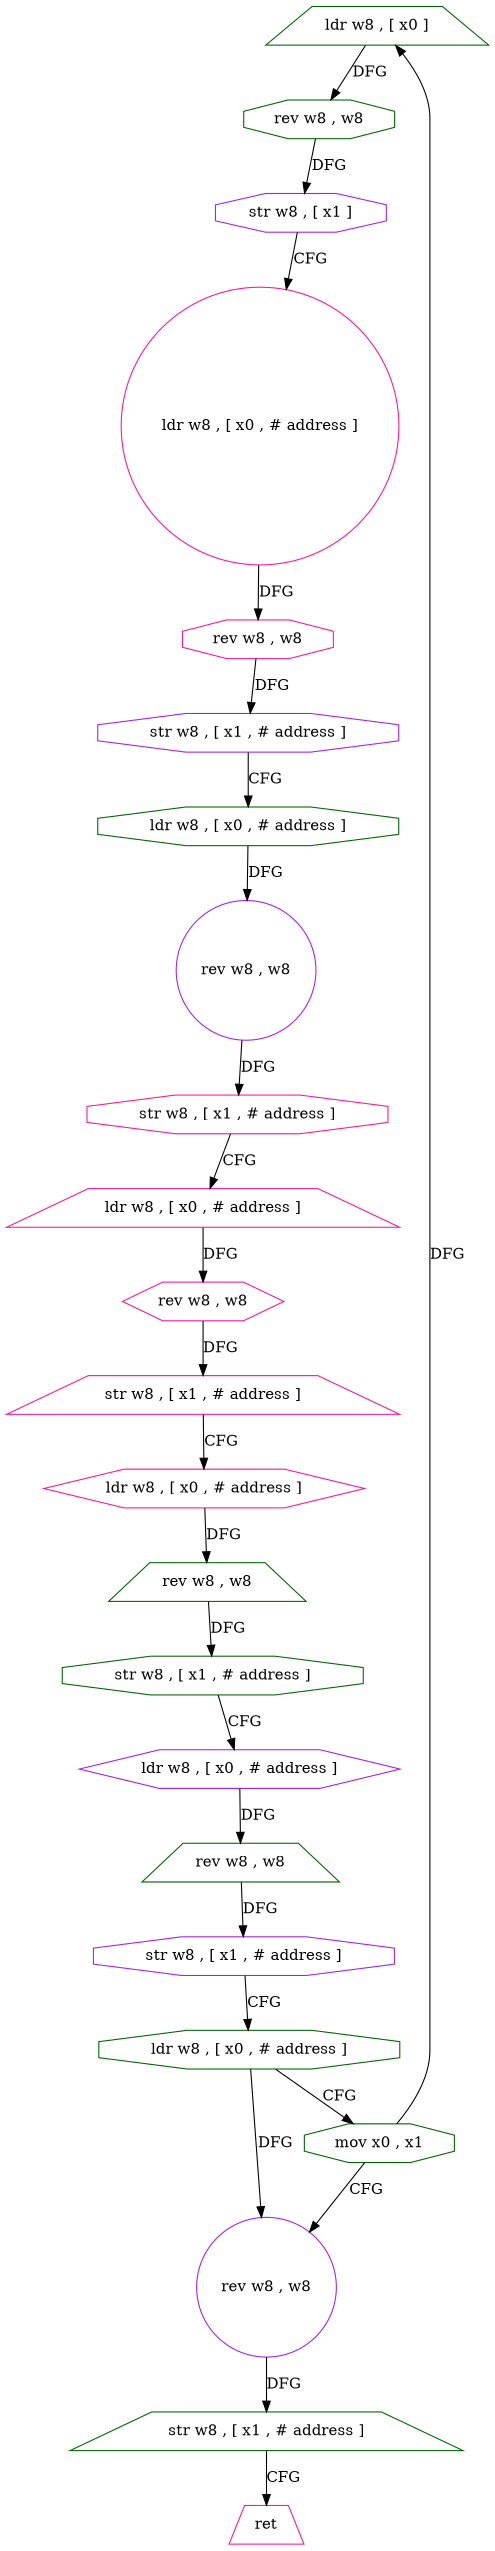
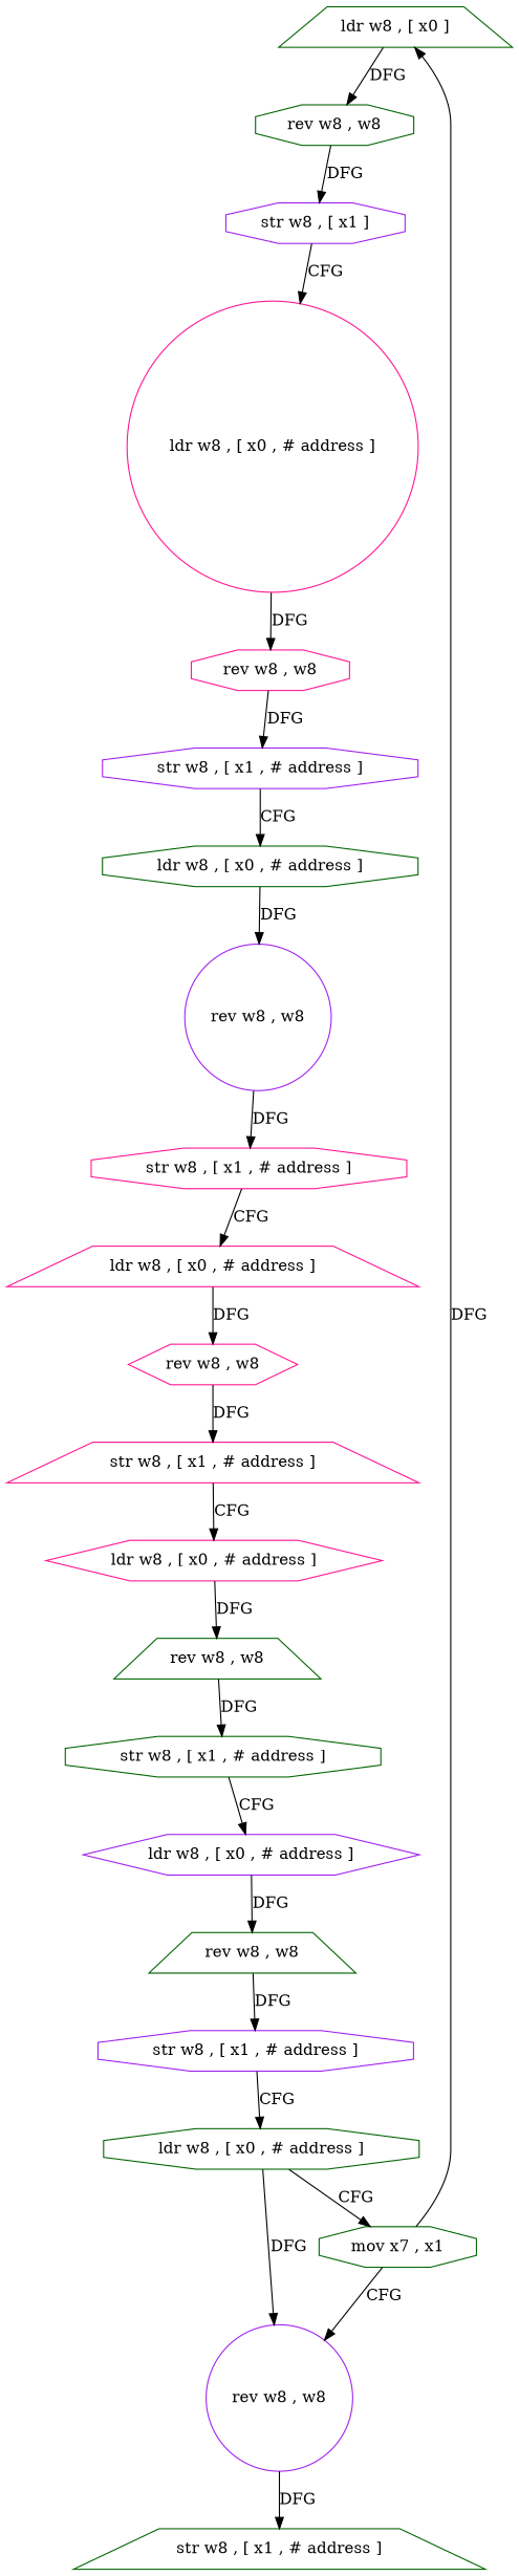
  digraph {
    node [color=darkgreen shape=octagon]
    n1 [label="ldr w8 , [ x0 ]" shape=trapezium]
    n2 [label="rev w8 , w8"]
    n3 [color=purple label="str w8 , [ x1 ]"]
    n4 [color=deeppink label="ldr w8 , [ x0 , # address ]" shape=circle]
    n5 [color=deeppink label="rev w8 , w8"]
    n6 [color=purple label="str w8 , [ x1 , # address ]"]
    n7 [label="ldr w8 , [ x0 , # address ]"]
    n8 [color=purple label="rev w8 , w8" shape=circle]
    n9 [color=deeppink label="str w8 , [ x1 , # address ]"]
    n10 [color=deeppink label="ldr w8 , [ x0 , # address ]" shape=trapezium]
    n11 [color=deeppink label="rev w8 , w8" shape=hexagon]
    n12 [color=deeppink label="str w8 , [ x1 , # address ]" shape=trapezium]
    n13 [color=deeppink label="ldr w8 , [ x0 , # address ]" shape=hexagon]
    n14 [label="rev w8 , w8" shape=trapezium]
    n15 [label="str w8 , [ x1 , # address ]"]
    n16 [color=purple label="ldr w8 , [ x0 , # address ]" shape=hexagon]
    n17 [label="rev w8 , w8" shape=trapezium]
    n18 [color=purple label="str w8 , [ x1 , # address ]"]
    n19 [label="ldr w8 , [ x0 , # address ]"]
-   n20 [label="mov x0 , x1"]
+   n20 [label="mov x7 , x1"]
    n21 [color=purple label="rev w8 , w8" shape=circle]
    n22 [label="str w8 , [ x1 , # address ]" shape=trapezium]
-   n23 [color=deeppink label=ret shape=trapezium]
    n1 -> n2 [label=DFG]
    n2 -> n3 [label=DFG]
    n3 -> n4 [label=CFG]
    n4 -> n5 [label=DFG]
    n5 -> n6 [label=DFG]
    n6 -> n7 [label=CFG]
    n7 -> n8 [label=DFG]
    n8 -> n9 [label=DFG]
    n9 -> n10 [label=CFG]
    n10 -> n11 [label=DFG]
    n11 -> n12 [label=DFG]
    n12 -> n13 [label=CFG]
    n13 -> n14 [label=DFG]
    n14 -> n15 [label=DFG]
    n15 -> n16 [label=CFG]
    n16 -> n17 [label=DFG]
    n17 -> n18 [label=DFG]
    n18 -> n19 [label=CFG]
    n19 -> n20 [label=CFG]
    n19 -> n21 [label=DFG]
    n20 -> n1 [label=DFG]
    n20 -> n21 [label=CFG]
    n21 -> n22 [label=DFG]
-   n22 -> n23 [label=CFG]
  }
